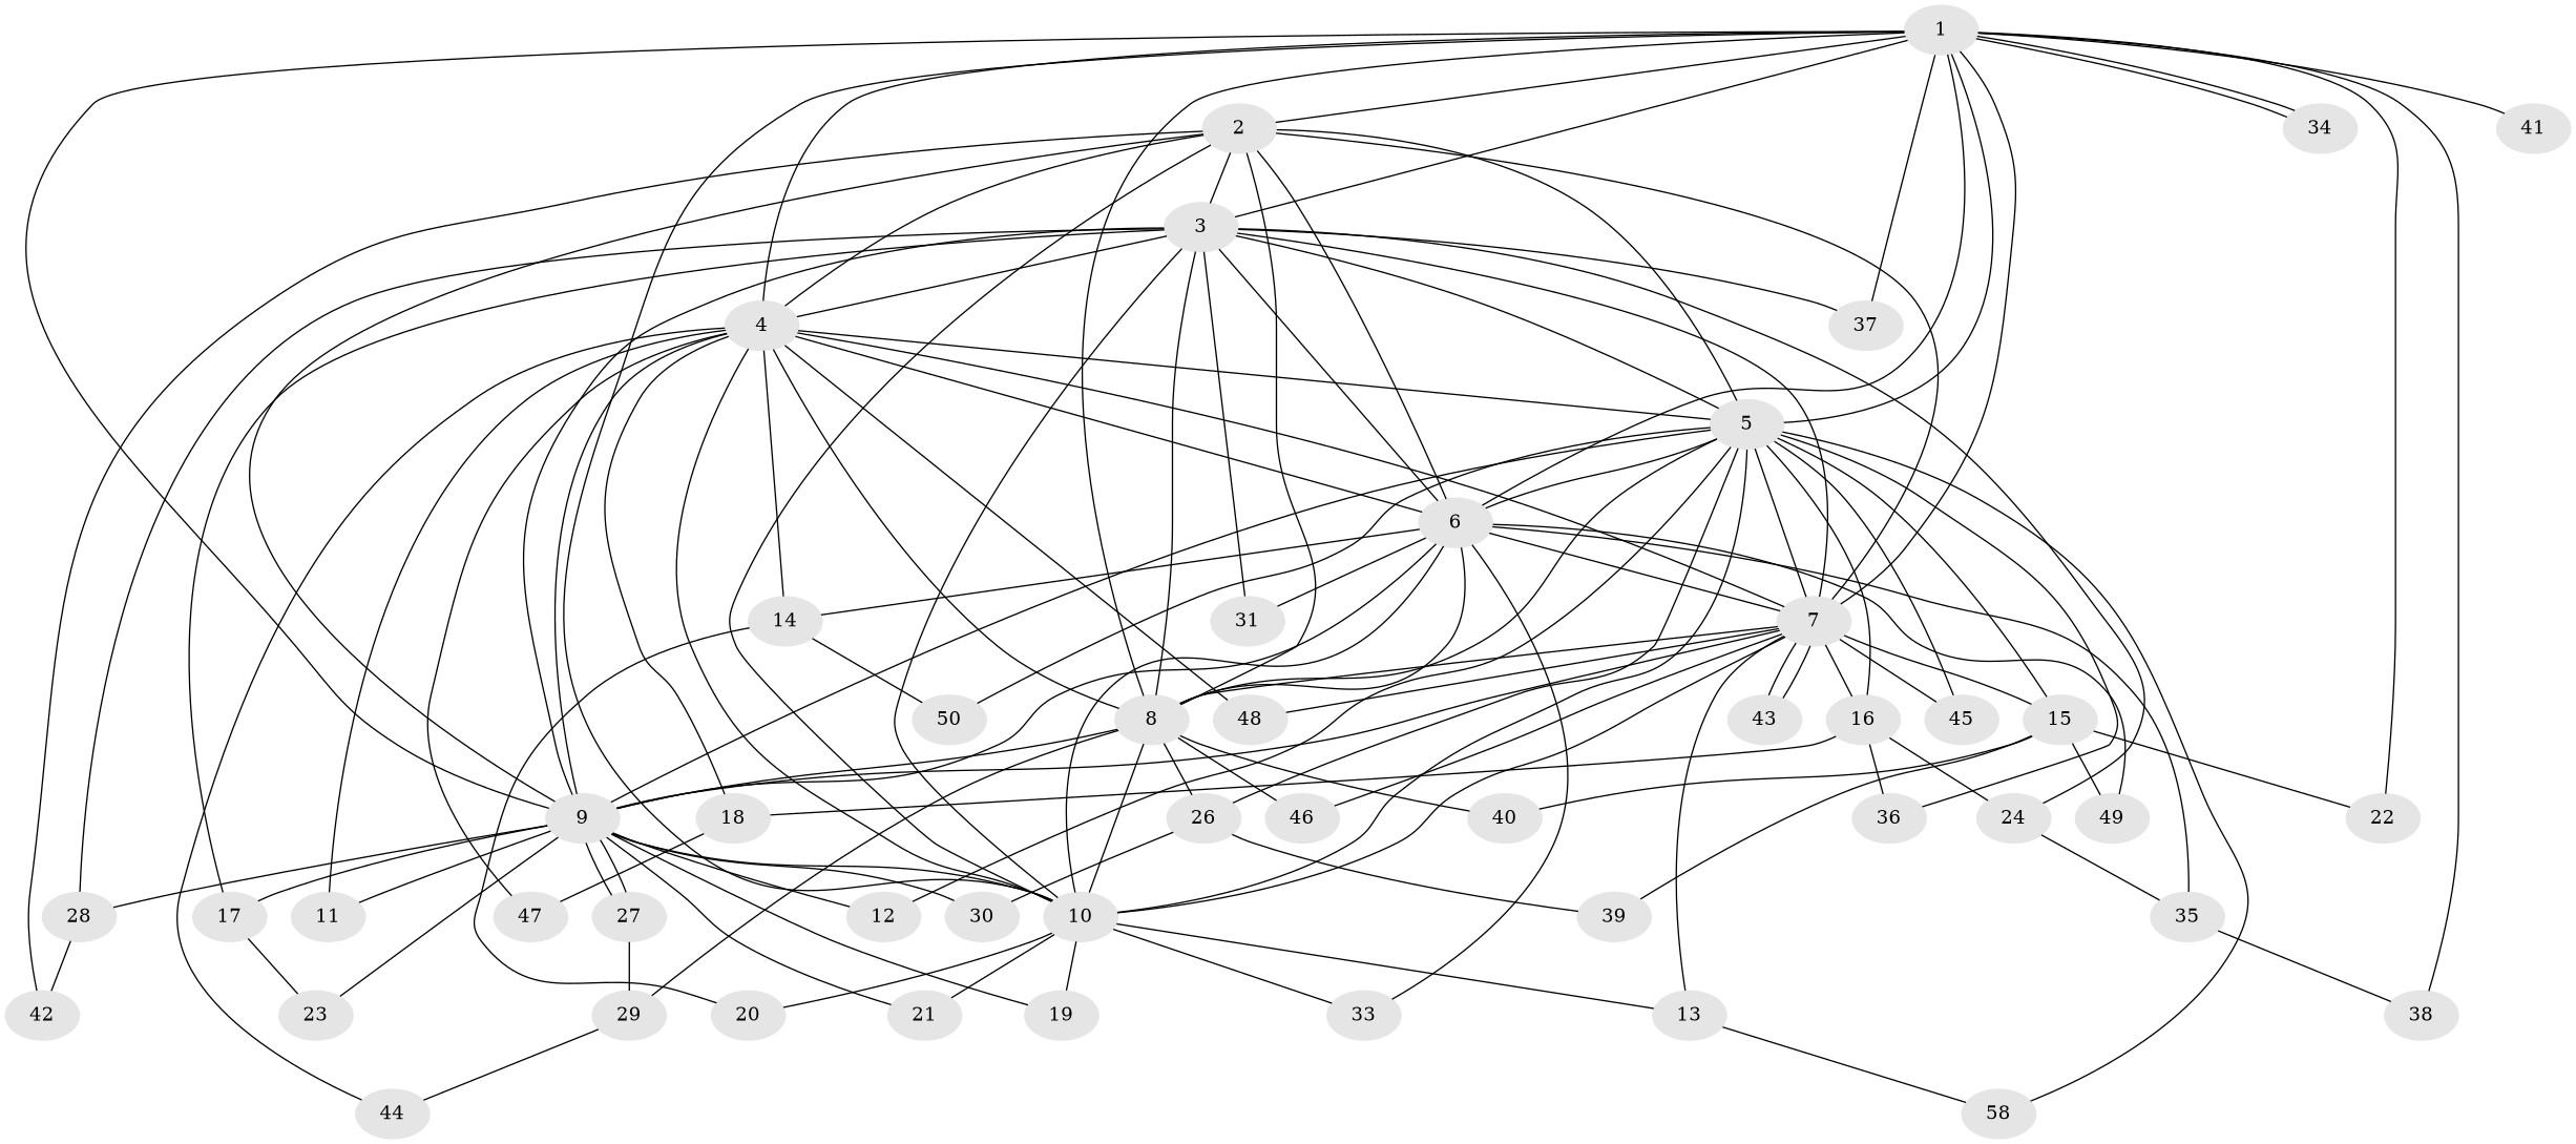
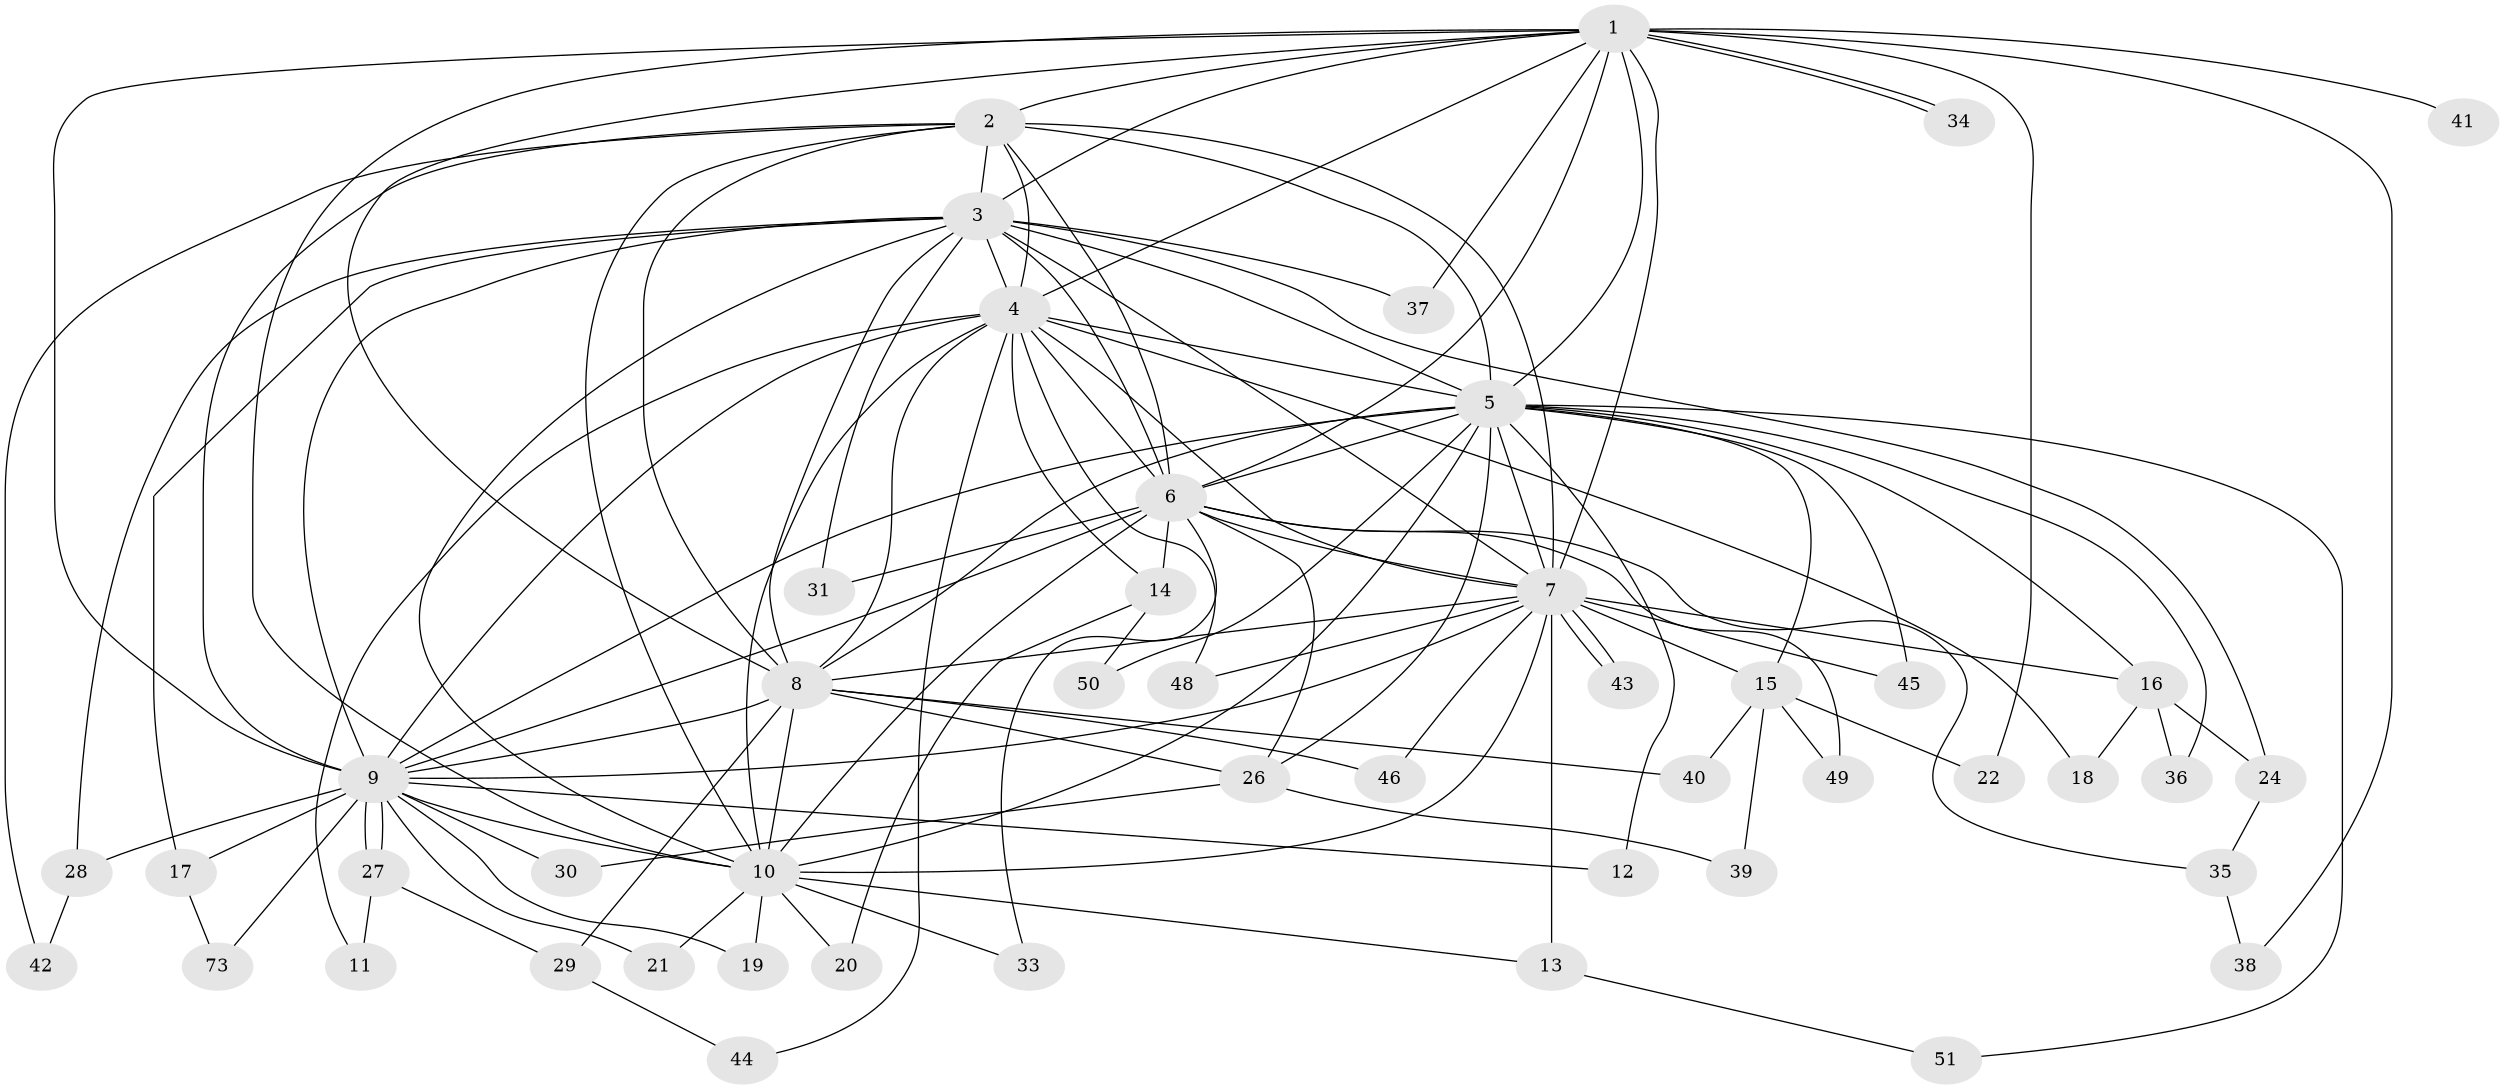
  graph {
    node [color=gray90 style=filled]
    1
    2
    3
    4
    5
    6
    7
    8
    9
    10
    22
    34
    37
    38
    41
    42
    17
    24
    28
    31
    11
    14
    18
    44
-   47
    48
    12
    15
    16
    26
    36
    45
    50
-   51 [label=58]
+   51
    33
    35
    49
    13
    43
    46
    29
    40
    19
    21
-   23
+   23 [label=73]
    27
    30
    20
    39
    1 -- 2
    1 -- 3
    1 -- 4
    1 -- 5
    1 -- 6
    1 -- 7
    1 -- 8
    1 -- 9
    1 -- 10
    1 -- 22
    1 -- 34
    1 -- 34
    1 -- 37
    1 -- 38
    1 -- 41
    2 -- 3
    2 -- 4
    2 -- 5
    2 -- 6
    2 -- 7
    2 -- 8
    2 -- 9
    2 -- 10
    2 -- 42
    3 -- 4
    3 -- 5
    3 -- 6
    3 -- 7
    3 -- 8
    3 -- 9
    3 -- 10
    3 -- 37
    3 -- 17
    3 -- 24
    3 -- 28
    3 -- 31
    4 -- 5
    4 -- 6
    4 -- 7
    4 -- 8
    4 -- 9
    4 -- 10
    4 -- 11
    4 -- 14
    4 -- 18
    4 -- 44
-   4 -- 47
    4 -- 48
    5 -- 6
    5 -- 7
    5 -- 8
    5 -- 9
    5 -- 10
    5 -- 12
    5 -- 15
    5 -- 16
    5 -- 26
    5 -- 36
    5 -- 45
    5 -- 50
    5 -- 51
    6 -- 7
-   6 -- 8
+   6 -- 26
    6 -- 9
    6 -- 10
    6 -- 31
    6 -- 14
    6 -- 33
    6 -- 35
    6 -- 49
    7 -- 8
    7 -- 9
    7 -- 10
    7 -- 48
    7 -- 15
    7 -- 16
    7 -- 45
    7 -- 13
    7 -- 43
    7 -- 43
    7 -- 46
    8 -- 9
    8 -- 10
    8 -- 26
    8 -- 46
    8 -- 29
    8 -- 40
    9 -- 10
    9 -- 17
    9 -- 28
-   9 -- 11
+   27 -- 11
    9 -- 12
    9 -- 19
    9 -- 21
    9 -- 23
    9 -- 27
    9 -- 27
    9 -- 30
    10 -- 33
    10 -- 13
    10 -- 19
    10 -- 21
    10 -- 20
    17 -- 23
    24 -- 35
    28 -- 42
    14 -- 50
    14 -- 20
-   18 -- 47
    15 -- 22
    15 -- 49
    15 -- 40
    15 -- 39
    16 -- 24
    16 -- 18
    16 -- 36
    26 -- 30
    26 -- 39
    35 -- 38
    13 -- 51
    29 -- 44
    27 -- 29
  }
